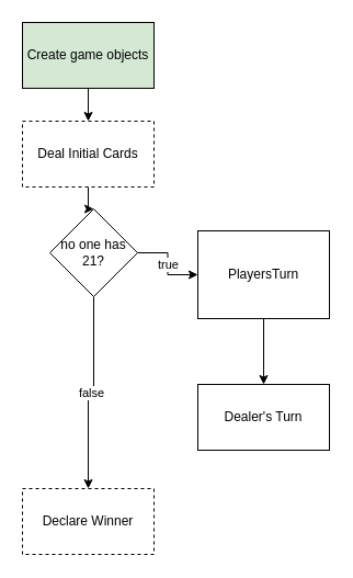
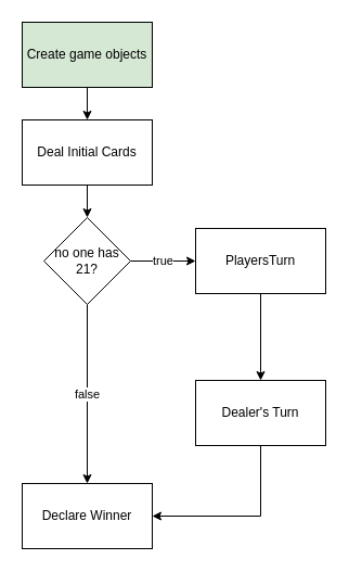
  <mxCell id="0" />
  <mxCell id="1" parent="0" />
  <mxCell id="2" value="" style="edgeStyle=orthogonalEdgeStyle;rounded=0;orthogonalLoop=1;jettySize=auto;html=1;" edge="1" parent="1" source="3" target="5"><mxGeometry relative="1" as="geometry" /></mxCell>
  <mxCell id="3" value="Create game objects" style="rounded=0;whiteSpace=wrap;html=1;fillColor=#d5e8d4;" vertex="1" parent="1"><mxGeometry x="20" y="20" width="120" height="60" as="geometry" /></mxCell>
  <mxCell id="4" value="" style="edgeStyle=orthogonalEdgeStyle;rounded=0;orthogonalLoop=1;jettySize=auto;html=1;" edge="1" parent="1" source="5" target="8"><mxGeometry relative="1" as="geometry" /></mxCell>
- <mxCell id="5" value="Deal Initial Cards" style="whiteSpace=wrap;html=1;rounded=0;dashed=1;" vertex="1" parent="1"><mxGeometry x="20" y="110" width="120" height="60" as="geometry" /></mxCell>
+ <mxCell id="5" value="Deal Initial Cards" style="whiteSpace=wrap;html=1;rounded=0;" vertex="1" parent="1"><mxGeometry x="20" y="110" width="120" height="60" as="geometry" /></mxCell>
  <mxCell id="6" value="true" style="edgeStyle=orthogonalEdgeStyle;rounded=0;orthogonalLoop=1;jettySize=auto;html=1;" edge="1" parent="1" source="8" target="10"><mxGeometry relative="1" as="geometry" /></mxCell>
  <mxCell id="7" value="false" style="edgeStyle=orthogonalEdgeStyle;rounded=0;orthogonalLoop=1;jettySize=auto;html=1;" edge="1" parent="1" source="8" target="13"><mxGeometry relative="1" as="geometry" /></mxCell>
- <mxCell id="8" value="no one has 21?" style="rhombus;whiteSpace=wrap;html=1;" vertex="1" parent="1"><mxGeometry x="45" y="190" width="80" height="80" as="geometry" /></mxCell>
+ <mxCell id="8" value="no one has 21?" style="rhombus;whiteSpace=wrap;html=1;" vertex="1" parent="1"><mxGeometry x="40" y="200" width="80" height="80" as="geometry" /></mxCell>
  <mxCell id="9" value="" style="edgeStyle=orthogonalEdgeStyle;rounded=0;orthogonalLoop=1;jettySize=auto;html=1;" edge="1" parent="1" source="10" target="12"><mxGeometry relative="1" as="geometry" /></mxCell>
- <mxCell id="10" value="PlayersTurn" style="whiteSpace=wrap;html=1;" vertex="1" parent="1"><mxGeometry x="180" y="210" width="120" height="80" as="geometry" /></mxCell>
+ <mxCell id="10" value="PlayersTurn" style="whiteSpace=wrap;html=1;" vertex="1" parent="1"><mxGeometry x="180" y="210" width="120" height="60" as="geometry" /></mxCell>
+ <mxCell id="11" style="edgeStyle=orthogonalEdgeStyle;rounded=0;orthogonalLoop=1;jettySize=auto;html=1;entryX=1;entryY=0.5;entryDx=0;entryDy=0;exitX=0.5;exitY=1;exitDx=0;exitDy=0;" edge="1" parent="1" source="12" target="13"><mxGeometry relative="1" as="geometry" /></mxCell>
  <mxCell id="12" value="Dealer's Turn" style="whiteSpace=wrap;html=1;" vertex="1" parent="1"><mxGeometry x="180" y="350" width="120" height="60" as="geometry" /></mxCell>
- <mxCell id="13" value="Declare Winner" style="whiteSpace=wrap;html=1;dashed=1;" vertex="1" parent="1"><mxGeometry x="20" y="445" width="120" height="60" as="geometry" /></mxCell>
+ <mxCell id="13" value="Declare Winner" style="whiteSpace=wrap;html=1;" vertex="1" parent="1"><mxGeometry x="20" y="445" width="120" height="60" as="geometry" /></mxCell>
